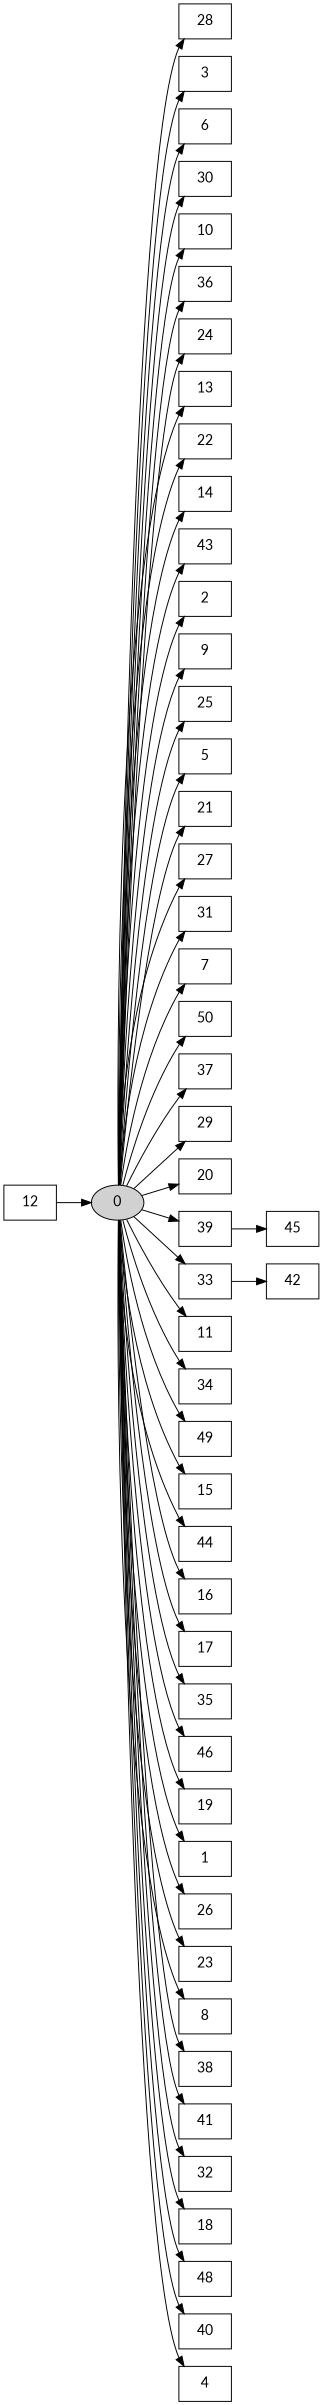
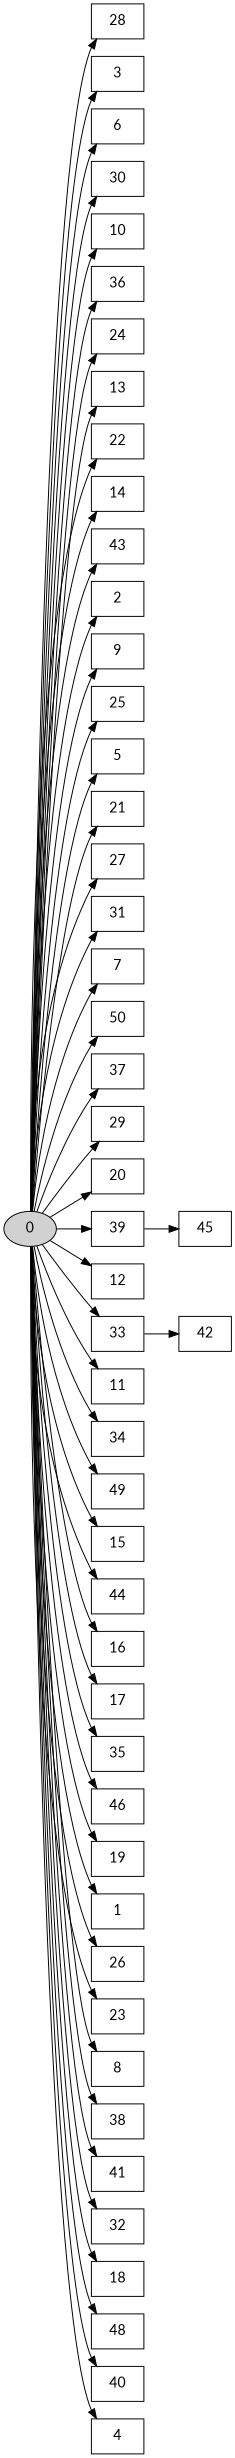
  digraph {
    fontname=Lato
    rankdir=LR
    node [fillcolor=white fontname=Lato style=filled shape=box]
    edge [fontname=Lato]
    0 [fillcolor=grey82 shape=""]
    n2 [label="28\n"]
    n3 [label="3\n"]
    n4 [label="6\n"]
    n5 [label="30\n"]
    n6 [label="10\n"]
    n7 [label="36\n"]
    n8 [label="24\n"]
    n9 [label="13\n"]
    n10 [label="22\n"]
    n11 [label="14\n"]
    n12 [label="43\n"]
    n13 [label="2\n"]
    n14 [label="9\n"]
    n15 [label="25\n"]
    n16 [label="5\n"]
    n17 [label="21\n"]
    n18 [label="27\n"]
    n19 [label="31\n"]
    n20 [label="7\n"]
    n21 [label="50\n"]
    n22 [label="37\n"]
    n23 [label="29\n"]
    n24 [label="20\n"]
    n25 [label="39\n"]
    n26 [label="12\n"]
    n27 [label="33\n"]
    n28 [label="11\n"]
    n29 [label="34\n"]
    n30 [label="49\n"]
    n31 [label="15\n"]
    n32 [label="44\n"]
    n33 [label="16\n"]
    n34 [label="17\n"]
    n35 [label="35\n"]
    n36 [label="46\n"]
    n37 [label="19\n"]
    n38 [label="1\n"]
    n39 [label="26\n"]
    n40 [label="23\n"]
    n41 [label="8\n"]
    n42 [label="38\n"]
    n43 [label="41\n"]
    n44 [label="32\n"]
    n45 [label="18\n"]
    n46 [label="48\n"]
    n47 [label="40\n"]
    n48 [label="4\n"]
    n49 [label="45\n"]
    n50 [label="42\n"]
    0 -> n2
    0 -> n3
    0 -> n4
    0 -> n5
    0 -> n6
    0 -> n7
    0 -> n8
    0 -> n9
    0 -> n10
    0 -> n11
    0 -> n12
    0 -> n13
    0 -> n14
    0 -> n15
    0 -> n16
    0 -> n17
    0 -> n18
    0 -> n19
    0 -> n20
    0 -> n21
    0 -> n22
    0 -> n23
    0 -> n24
    0 -> n25
-   n26 -> 0
+   0 -> n26
    0 -> n27
    0 -> n28
    0 -> n29
    0 -> n30
    0 -> n31
    0 -> n32
    0 -> n33
    0 -> n34
    0 -> n35
    0 -> n36
    0 -> n37
    0 -> n38
    0 -> n39
    0 -> n40
    0 -> n41
    0 -> n42
    0 -> n43
    0 -> n44
    0 -> n45
    0 -> n46
    0 -> n47
    0 -> n48
    n25 -> n49
    n27 -> n50
  }
